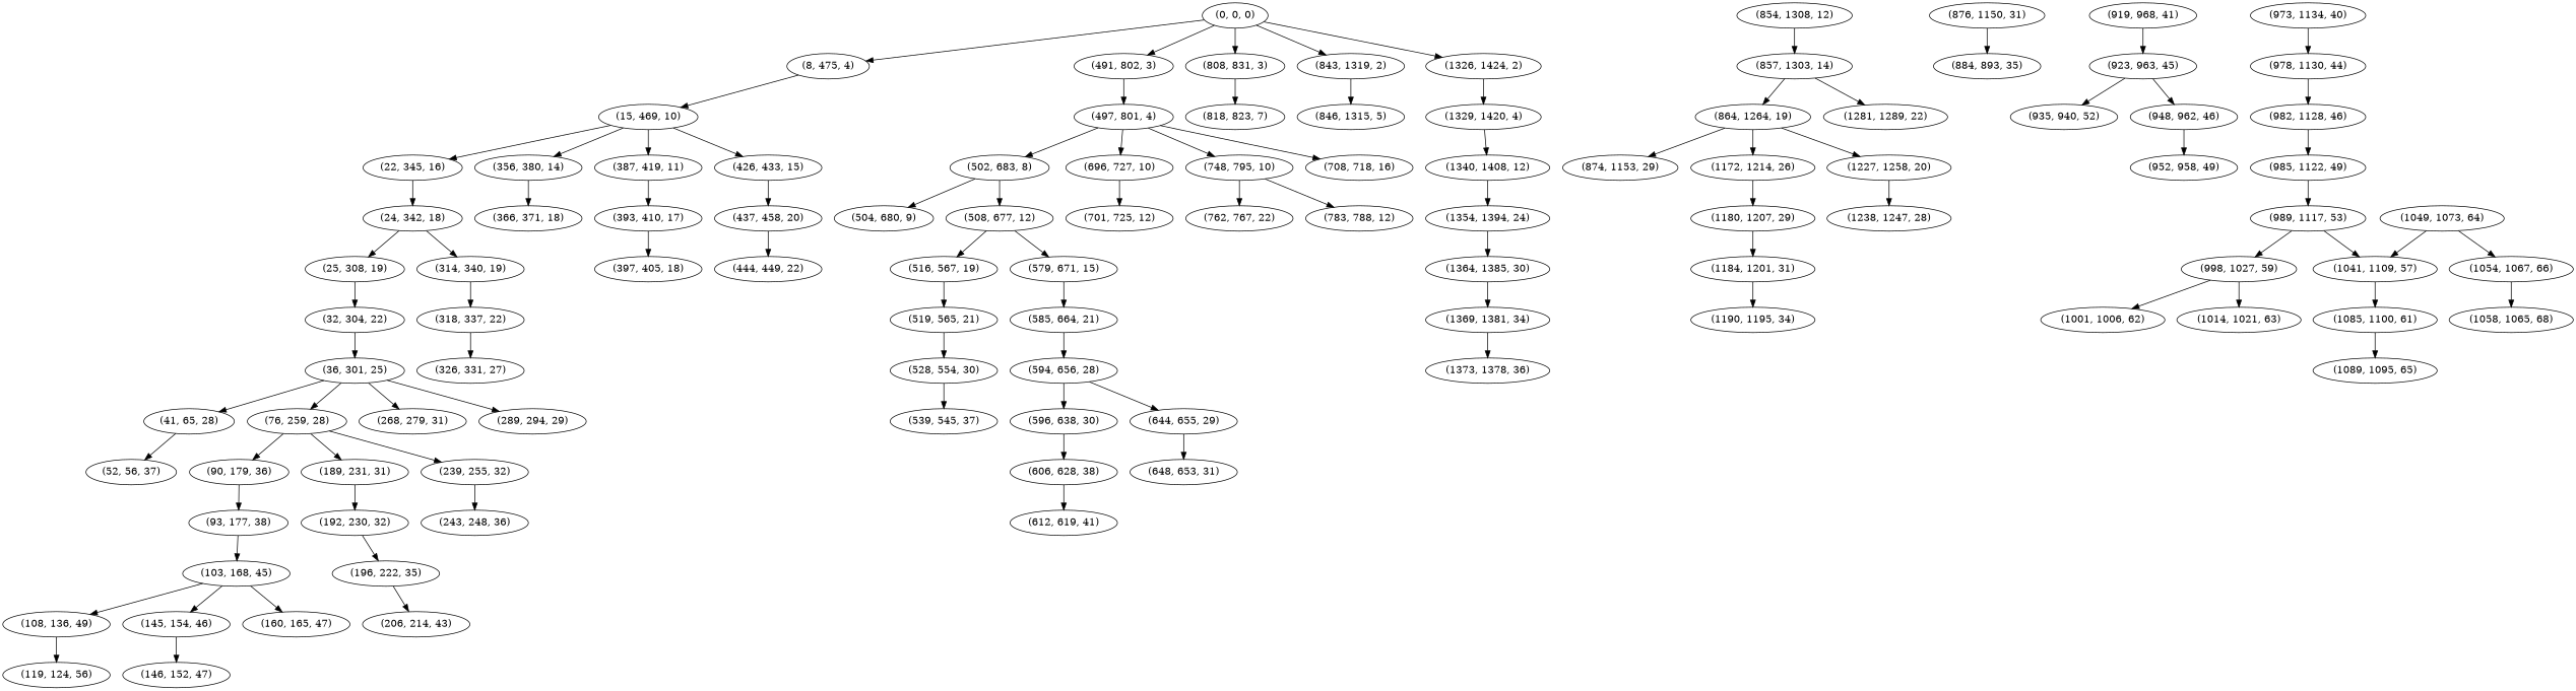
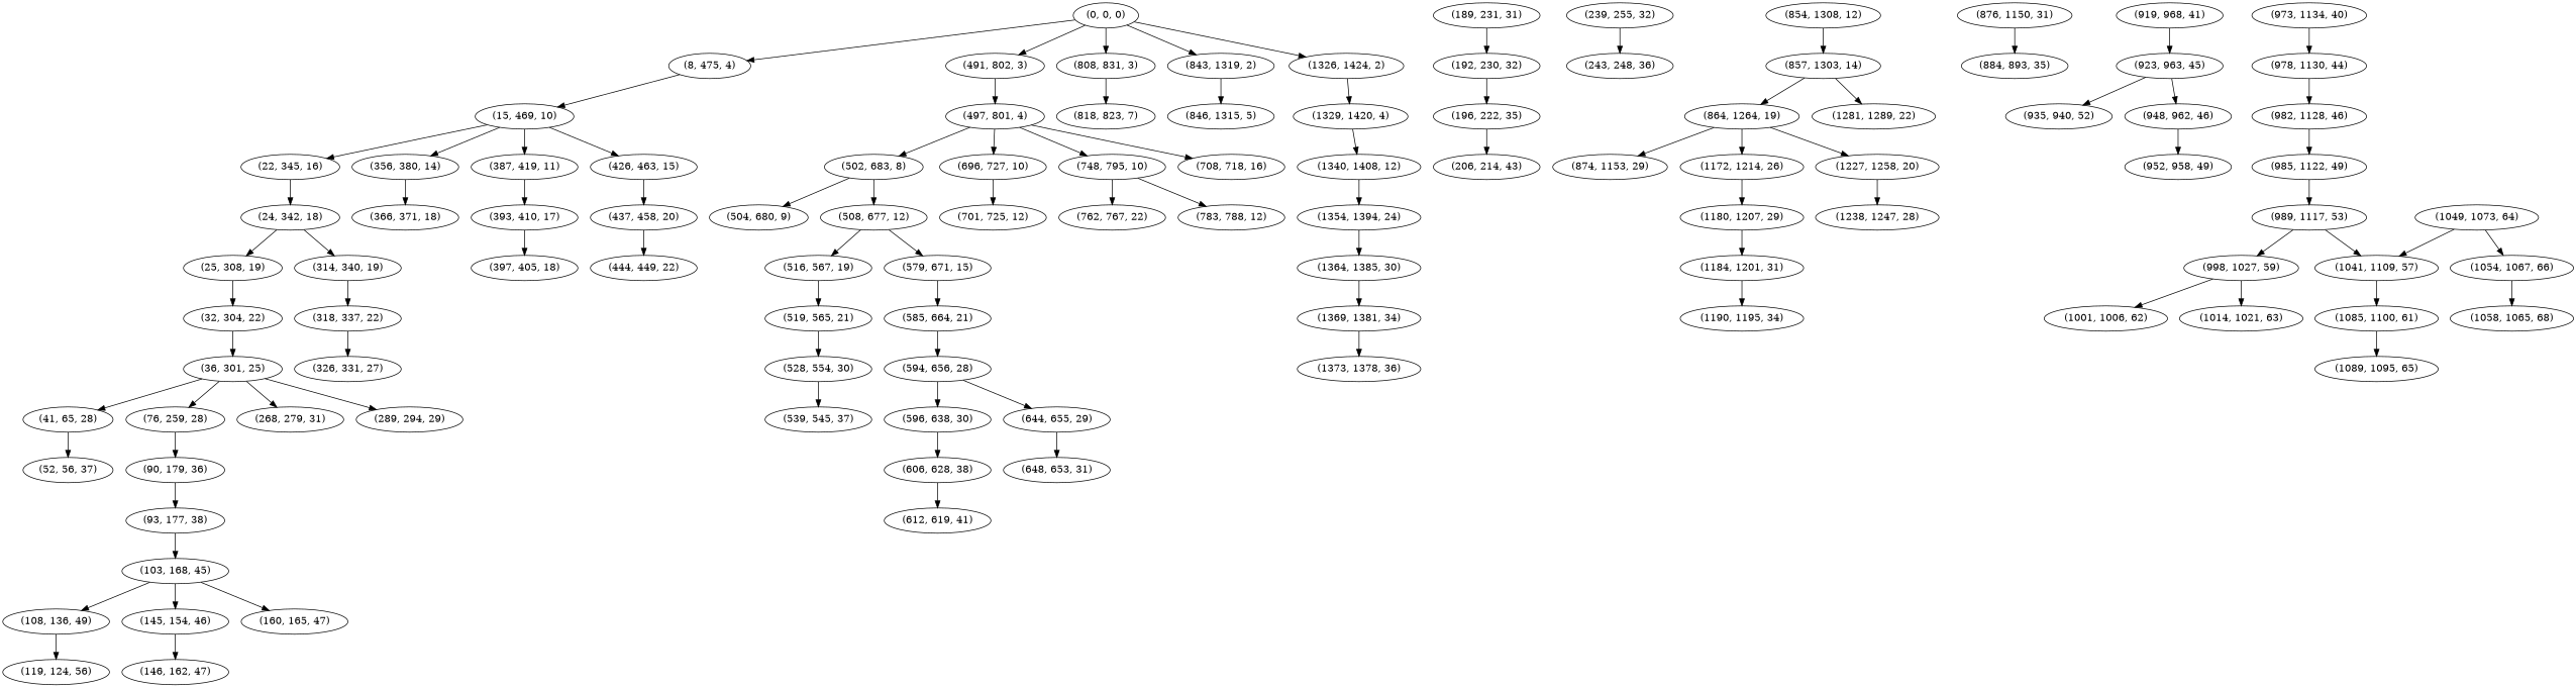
  digraph {
    "(0, 0, 0)"
    "(8, 475, 4)"
    "(491, 802, 3)"
    "(808, 831, 3)"
    "(843, 1319, 2)"
    "(1326, 1424, 2)"
    "(15, 469, 10)"
    "(497, 801, 4)"
    "(818, 823, 7)"
    "(846, 1315, 5)"
    "(1329, 1420, 4)"
    "(22, 345, 16)"
    "(356, 380, 14)"
    "(387, 419, 11)"
-   "(426, 463, 15)" [label="(426, 433, 15)"]
+   "(426, 463, 15)"
    "(24, 342, 18)"
    "(366, 371, 18)"
    "(393, 410, 17)"
    "(437, 458, 20)"
    "(25, 308, 19)"
    "(314, 340, 19)"
    "(32, 304, 22)"
    "(318, 337, 22)"
    "(36, 301, 25)"
    "(41, 65, 28)"
    "(76, 259, 28)"
    "(268, 279, 31)"
    "(289, 294, 29)"
    "(52, 56, 37)"
    "(90, 179, 36)"
    "(189, 231, 31)"
    "(239, 255, 32)"
    "(93, 177, 38)"
    "(192, 230, 32)"
    "(243, 248, 36)"
    "(103, 168, 45)"
    "(108, 136, 49)"
    "(145, 154, 46)"
    "(160, 165, 47)"
    "(119, 124, 56)"
-   "(146, 152, 47)"
+   "(146, 152, 47)" [label="(146, 162, 47)"]
    "(196, 222, 35)"
    "(206, 214, 43)"
    "(326, 331, 27)"
    "(397, 405, 18)"
    "(444, 449, 22)"
    "(502, 683, 8)"
    "(696, 727, 10)"
    "(748, 795, 10)"
    "(708, 718, 16)"
    "(504, 680, 9)"
    "(508, 677, 12)"
    "(701, 725, 12)"
    "(762, 767, 22)"
    "(783, 788, 12)"
    "(516, 567, 19)"
    "(579, 671, 15)"
    "(519, 565, 21)"
    "(585, 664, 21)"
    "(528, 554, 30)"
    "(539, 545, 37)"
    "(594, 656, 28)"
    "(596, 638, 30)"
    "(644, 655, 29)"
    "(606, 628, 38)"
    "(648, 653, 31)"
    "(612, 619, 41)"
    "(854, 1308, 12)"
    "(857, 1303, 14)"
    "(864, 1264, 19)"
    "(1281, 1289, 22)"
    "(874, 1153, 29)"
    "(1172, 1214, 26)"
    "(1227, 1258, 20)"
    "(1180, 1207, 29)"
    "(1238, 1247, 28)"
    "(876, 1150, 31)"
    "(884, 893, 35)"
    "(919, 968, 41)"
    "(923, 963, 45)"
    "(973, 1134, 40)"
    "(978, 1130, 44)"
    "(935, 940, 52)"
    "(948, 962, 46)"
    "(952, 958, 49)"
    "(982, 1128, 46)"
    "(985, 1122, 49)"
    "(989, 1117, 53)"
    "(998, 1027, 59)"
    "(1041, 1109, 57)"
    "(1001, 1006, 62)"
    "(1014, 1021, 63)"
    "(1085, 1100, 61)"
    "(1049, 1073, 64)"
    "(1054, 1067, 66)"
    "(1089, 1095, 65)"
    "(1058, 1065, 68)"
    "(1184, 1201, 31)"
    "(1190, 1195, 34)"
    "(1340, 1408, 12)"
    "(1354, 1394, 24)"
    "(1364, 1385, 30)"
    "(1369, 1381, 34)"
    "(1373, 1378, 36)"
    "(0, 0, 0)" -> "(8, 475, 4)"
    "(0, 0, 0)" -> "(491, 802, 3)"
    "(0, 0, 0)" -> "(808, 831, 3)"
    "(0, 0, 0)" -> "(843, 1319, 2)"
    "(0, 0, 0)" -> "(1326, 1424, 2)"
    "(8, 475, 4)" -> "(15, 469, 10)"
    "(491, 802, 3)" -> "(497, 801, 4)"
    "(808, 831, 3)" -> "(818, 823, 7)"
    "(843, 1319, 2)" -> "(846, 1315, 5)"
    "(1326, 1424, 2)" -> "(1329, 1420, 4)"
    "(15, 469, 10)" -> "(22, 345, 16)"
    "(15, 469, 10)" -> "(356, 380, 14)"
    "(15, 469, 10)" -> "(387, 419, 11)"
    "(15, 469, 10)" -> "(426, 463, 15)"
    "(497, 801, 4)" -> "(502, 683, 8)"
    "(497, 801, 4)" -> "(696, 727, 10)"
    "(497, 801, 4)" -> "(748, 795, 10)"
    "(497, 801, 4)" -> "(708, 718, 16)"
    "(1329, 1420, 4)" -> "(1340, 1408, 12)"
    "(22, 345, 16)" -> "(24, 342, 18)"
    "(356, 380, 14)" -> "(366, 371, 18)"
    "(387, 419, 11)" -> "(393, 410, 17)"
    "(426, 463, 15)" -> "(437, 458, 20)"
    "(24, 342, 18)" -> "(25, 308, 19)"
    "(24, 342, 18)" -> "(314, 340, 19)"
    "(393, 410, 17)" -> "(397, 405, 18)"
    "(437, 458, 20)" -> "(444, 449, 22)"
    "(25, 308, 19)" -> "(32, 304, 22)"
    "(314, 340, 19)" -> "(318, 337, 22)"
    "(32, 304, 22)" -> "(36, 301, 25)"
    "(318, 337, 22)" -> "(326, 331, 27)"
    "(36, 301, 25)" -> "(41, 65, 28)"
    "(36, 301, 25)" -> "(76, 259, 28)"
    "(36, 301, 25)" -> "(268, 279, 31)"
    "(36, 301, 25)" -> "(289, 294, 29)"
    "(41, 65, 28)" -> "(52, 56, 37)"
    "(76, 259, 28)" -> "(90, 179, 36)"
-   "(76, 259, 28)" -> "(189, 231, 31)"
-   "(76, 259, 28)" -> "(239, 255, 32)"
    "(90, 179, 36)" -> "(93, 177, 38)"
    "(189, 231, 31)" -> "(192, 230, 32)"
    "(239, 255, 32)" -> "(243, 248, 36)"
    "(93, 177, 38)" -> "(103, 168, 45)"
    "(192, 230, 32)" -> "(196, 222, 35)"
    "(103, 168, 45)" -> "(108, 136, 49)"
    "(103, 168, 45)" -> "(145, 154, 46)"
    "(103, 168, 45)" -> "(160, 165, 47)"
    "(108, 136, 49)" -> "(119, 124, 56)"
    "(145, 154, 46)" -> "(146, 152, 47)"
    "(196, 222, 35)" -> "(206, 214, 43)"
    "(502, 683, 8)" -> "(504, 680, 9)"
    "(502, 683, 8)" -> "(508, 677, 12)"
    "(696, 727, 10)" -> "(701, 725, 12)"
    "(748, 795, 10)" -> "(762, 767, 22)"
    "(748, 795, 10)" -> "(783, 788, 12)"
    "(508, 677, 12)" -> "(516, 567, 19)"
    "(508, 677, 12)" -> "(579, 671, 15)"
    "(516, 567, 19)" -> "(519, 565, 21)"
    "(579, 671, 15)" -> "(585, 664, 21)"
    "(519, 565, 21)" -> "(528, 554, 30)"
    "(585, 664, 21)" -> "(594, 656, 28)"
    "(528, 554, 30)" -> "(539, 545, 37)"
    "(594, 656, 28)" -> "(596, 638, 30)"
    "(594, 656, 28)" -> "(644, 655, 29)"
    "(596, 638, 30)" -> "(606, 628, 38)"
    "(644, 655, 29)" -> "(648, 653, 31)"
    "(606, 628, 38)" -> "(612, 619, 41)"
    "(854, 1308, 12)" -> "(857, 1303, 14)"
    "(857, 1303, 14)" -> "(864, 1264, 19)"
    "(857, 1303, 14)" -> "(1281, 1289, 22)"
    "(864, 1264, 19)" -> "(874, 1153, 29)"
    "(864, 1264, 19)" -> "(1172, 1214, 26)"
    "(864, 1264, 19)" -> "(1227, 1258, 20)"
    "(1172, 1214, 26)" -> "(1180, 1207, 29)"
    "(1227, 1258, 20)" -> "(1238, 1247, 28)"
    "(1180, 1207, 29)" -> "(1184, 1201, 31)"
    "(876, 1150, 31)" -> "(884, 893, 35)"
    "(919, 968, 41)" -> "(923, 963, 45)"
    "(923, 963, 45)" -> "(935, 940, 52)"
    "(923, 963, 45)" -> "(948, 962, 46)"
    "(973, 1134, 40)" -> "(978, 1130, 44)"
    "(978, 1130, 44)" -> "(982, 1128, 46)"
    "(948, 962, 46)" -> "(952, 958, 49)"
    "(982, 1128, 46)" -> "(985, 1122, 49)"
    "(985, 1122, 49)" -> "(989, 1117, 53)"
    "(989, 1117, 53)" -> "(998, 1027, 59)"
    "(989, 1117, 53)" -> "(1041, 1109, 57)"
    "(998, 1027, 59)" -> "(1001, 1006, 62)"
    "(998, 1027, 59)" -> "(1014, 1021, 63)"
    "(1041, 1109, 57)" -> "(1085, 1100, 61)"
    "(1085, 1100, 61)" -> "(1089, 1095, 65)"
    "(1049, 1073, 64)" -> "(1041, 1109, 57)"
    "(1049, 1073, 64)" -> "(1054, 1067, 66)"
    "(1054, 1067, 66)" -> "(1058, 1065, 68)"
    "(1184, 1201, 31)" -> "(1190, 1195, 34)"
    "(1340, 1408, 12)" -> "(1354, 1394, 24)"
    "(1354, 1394, 24)" -> "(1364, 1385, 30)"
    "(1364, 1385, 30)" -> "(1369, 1381, 34)"
    "(1369, 1381, 34)" -> "(1373, 1378, 36)"
  }
